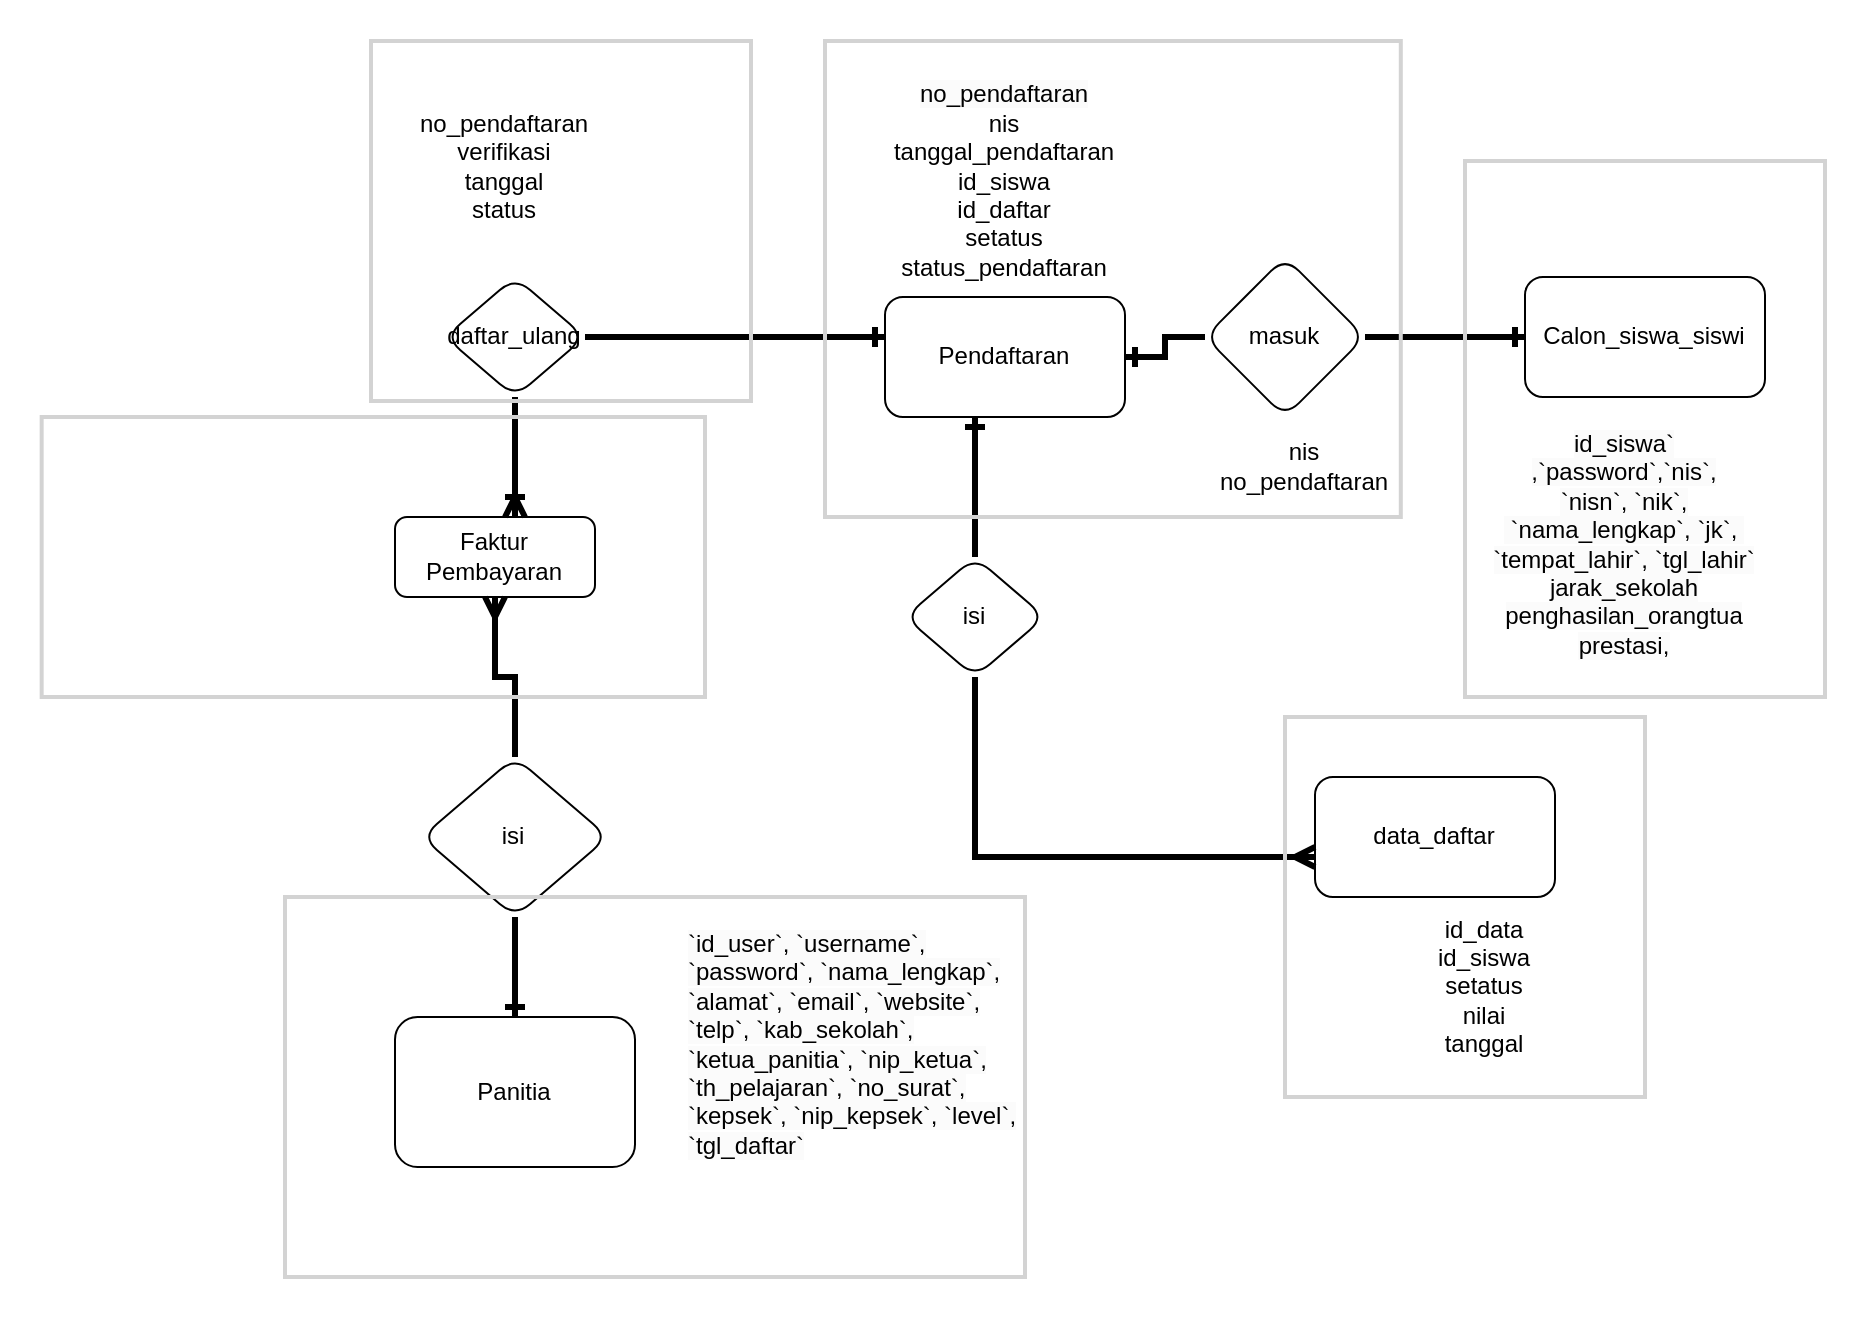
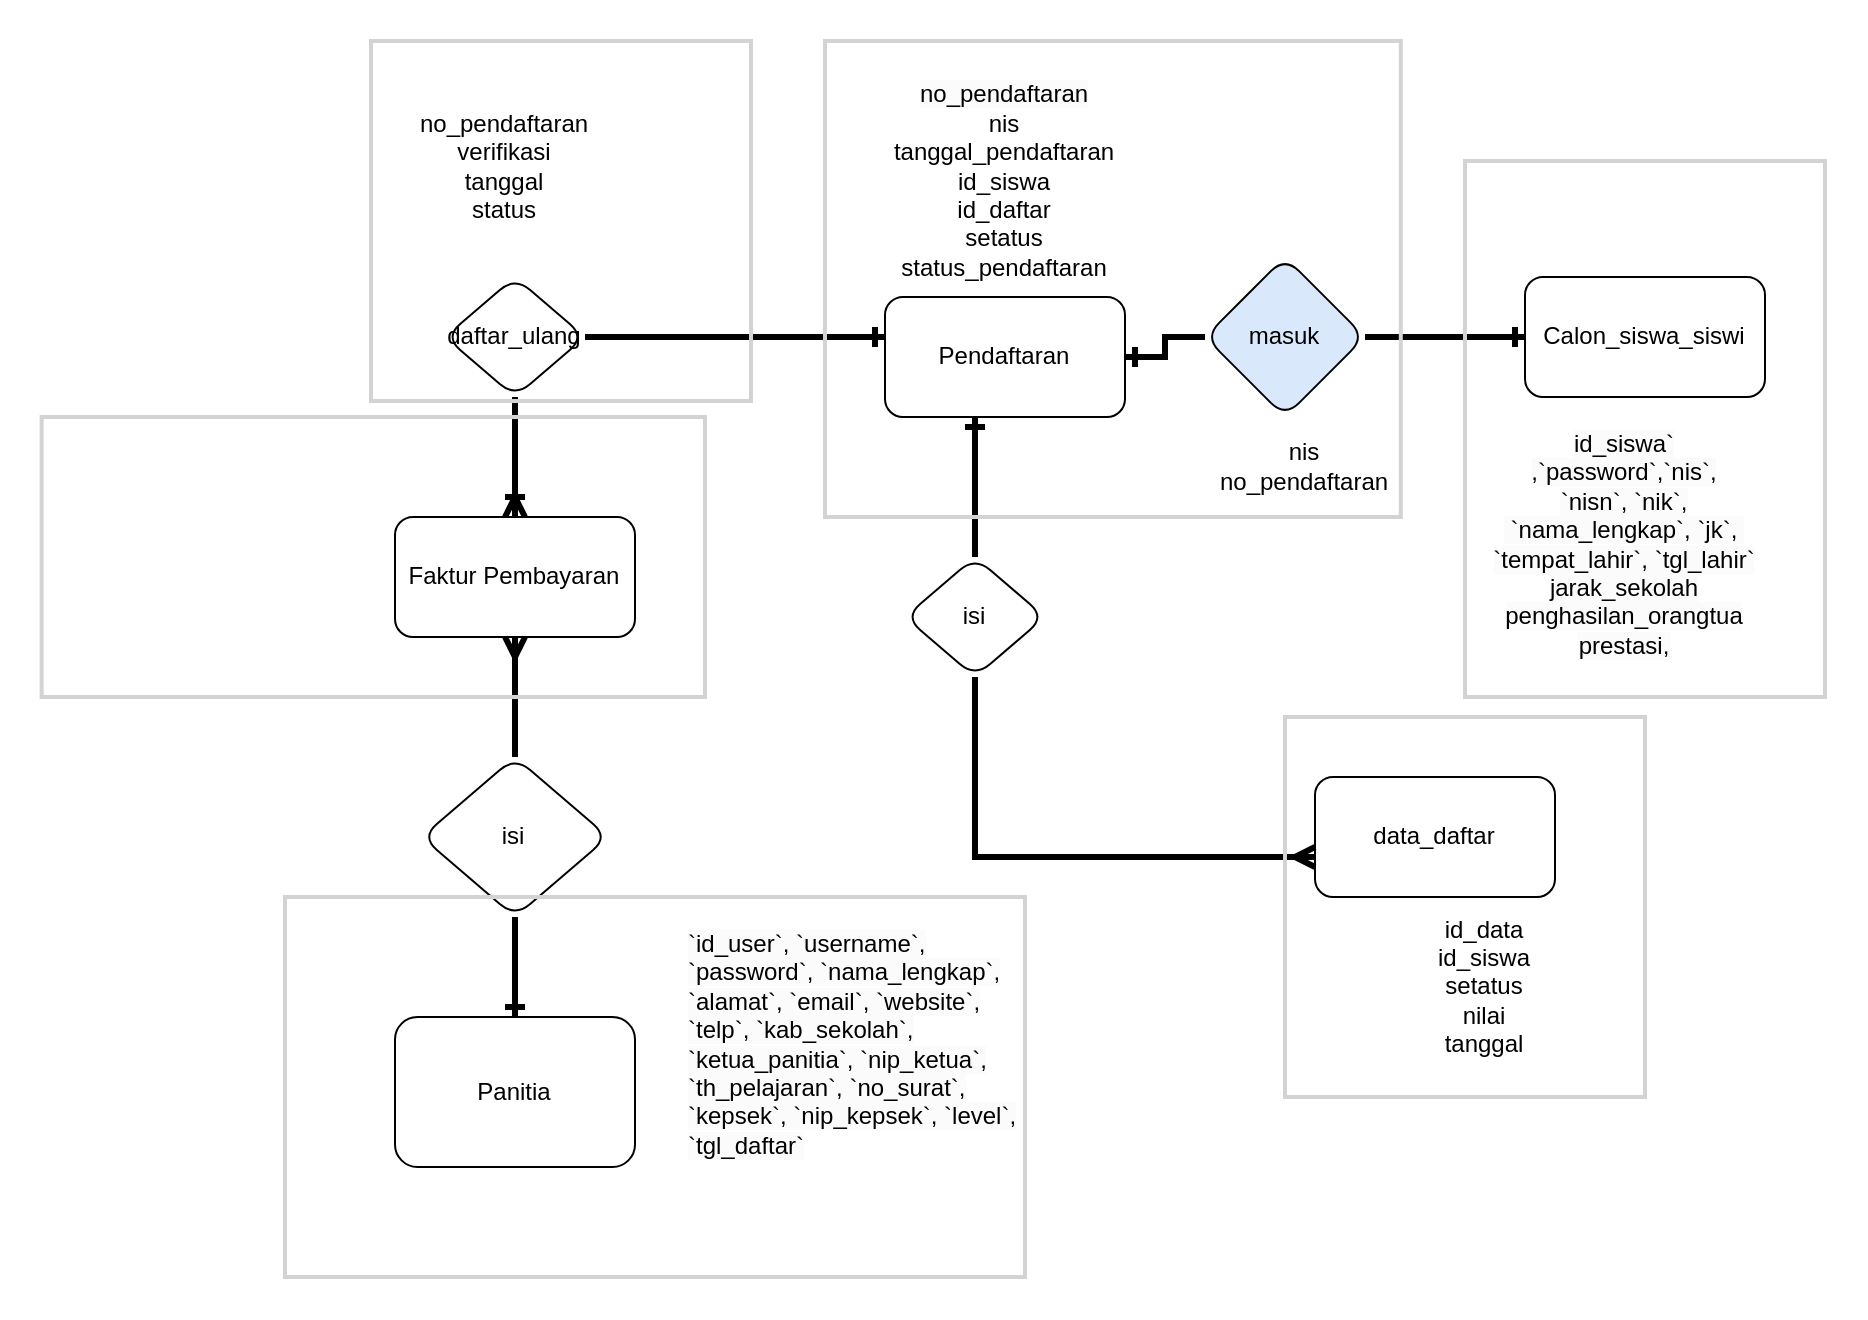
  <mxCell id="0" />
  <mxCell id="1" parent="0" />
  <mxCell id="2" value="Pendaftaran" style="rounded=1;whiteSpace=wrap;html=1;" parent="1" vertex="1"><mxGeometry x="442" y="148" width="120" height="60" as="geometry" /></mxCell>
- <mxCell id="3" value="Faktur Pembayaran" style="rounded=1;whiteSpace=wrap;html=1;" parent="1" vertex="1"><mxGeometry x="197" y="258" width="100" height="40" as="geometry" /></mxCell>
+ <mxCell id="3" value="Faktur Pembayaran" style="rounded=1;whiteSpace=wrap;html=1;" parent="1" vertex="1"><mxGeometry x="197" y="258" width="120" height="60" as="geometry" /></mxCell>
  <mxCell id="4" value="Calon_siswa_siswi" style="rounded=1;whiteSpace=wrap;html=1;" parent="1" vertex="1"><mxGeometry x="762" y="138" width="120" height="60" as="geometry" /></mxCell>
  <mxCell id="5" value="Panitia" style="rounded=1;whiteSpace=wrap;html=1;" parent="1" vertex="1"><mxGeometry x="197" y="508" width="120" height="75" as="geometry" /></mxCell>
  <mxCell id="6" value="&lt;br&gt;&lt;span style=&quot;color: rgb(0, 0, 0); font-family: Helvetica; font-size: 12px; font-style: normal; font-variant-ligatures: normal; font-variant-caps: normal; font-weight: 400; letter-spacing: normal; orphans: 2; text-align: center; text-indent: 0px; text-transform: none; widows: 2; word-spacing: 0px; -webkit-text-stroke-width: 0px; background-color: rgb(251, 251, 251); text-decoration-thickness: initial; text-decoration-style: initial; text-decoration-color: initial; float: none; display: inline !important;&quot;&gt;no_pendaftaran&lt;br&gt;&lt;/span&gt;nis&lt;br&gt;tanggal_pendaftaran&lt;br&gt;id_siswa&lt;br&gt;id_daftar&lt;br&gt;setatus&lt;br&gt;status_pendaftaran" style="text;html=1;strokeColor=none;fillColor=none;align=center;verticalAlign=middle;whiteSpace=wrap;rounded=0;" parent="1" vertex="1"><mxGeometry x="472" y="68" width="60" height="30" as="geometry" /></mxCell>
  <mxCell id="7" value="&lt;span style=&quot;color: rgb(0, 0, 0); font-family: Helvetica; font-size: 12px; font-style: normal; font-variant-ligatures: normal; font-variant-caps: normal; font-weight: 400; letter-spacing: normal; orphans: 2; text-indent: 0px; text-transform: none; widows: 2; word-spacing: 0px; -webkit-text-stroke-width: 0px; background-color: rgb(251, 251, 251); text-decoration-thickness: initial; text-decoration-style: initial; text-decoration-color: initial; float: none; display: inline !important;&quot;&gt;id_siswa`&lt;/span&gt;&lt;br style=&quot;border-color: var(--border-color); color: rgb(0, 0, 0); font-family: Helvetica; font-size: 12px; font-style: normal; font-variant-ligatures: normal; font-variant-caps: normal; font-weight: 400; letter-spacing: normal; orphans: 2; text-indent: 0px; text-transform: none; widows: 2; word-spacing: 0px; -webkit-text-stroke-width: 0px; background-color: rgb(251, 251, 251); text-decoration-thickness: initial; text-decoration-style: initial; text-decoration-color: initial;&quot;&gt;&lt;span style=&quot;color: rgb(0, 0, 0); font-family: Helvetica; font-size: 12px; font-style: normal; font-variant-ligatures: normal; font-variant-caps: normal; font-weight: 400; letter-spacing: normal; orphans: 2; text-indent: 0px; text-transform: none; widows: 2; word-spacing: 0px; -webkit-text-stroke-width: 0px; background-color: rgb(251, 251, 251); text-decoration-thickness: initial; text-decoration-style: initial; text-decoration-color: initial; float: none; display: inline !important;&quot;&gt;,`password`,`nis`,&lt;/span&gt;&lt;br style=&quot;border-color: var(--border-color); color: rgb(0, 0, 0); font-family: Helvetica; font-size: 12px; font-style: normal; font-variant-ligatures: normal; font-variant-caps: normal; font-weight: 400; letter-spacing: normal; orphans: 2; text-indent: 0px; text-transform: none; widows: 2; word-spacing: 0px; -webkit-text-stroke-width: 0px; background-color: rgb(251, 251, 251); text-decoration-thickness: initial; text-decoration-style: initial; text-decoration-color: initial;&quot;&gt;&lt;span style=&quot;color: rgb(0, 0, 0); font-family: Helvetica; font-size: 12px; font-style: normal; font-variant-ligatures: normal; font-variant-caps: normal; font-weight: 400; letter-spacing: normal; orphans: 2; text-indent: 0px; text-transform: none; widows: 2; word-spacing: 0px; -webkit-text-stroke-width: 0px; background-color: rgb(251, 251, 251); text-decoration-thickness: initial; text-decoration-style: initial; text-decoration-color: initial; float: none; display: inline !important;&quot;&gt;`nisn`, `nik`,&lt;/span&gt;&lt;br style=&quot;border-color: var(--border-color); color: rgb(0, 0, 0); font-family: Helvetica; font-size: 12px; font-style: normal; font-variant-ligatures: normal; font-variant-caps: normal; font-weight: 400; letter-spacing: normal; orphans: 2; text-indent: 0px; text-transform: none; widows: 2; word-spacing: 0px; -webkit-text-stroke-width: 0px; background-color: rgb(251, 251, 251); text-decoration-thickness: initial; text-decoration-style: initial; text-decoration-color: initial;&quot;&gt;&lt;span style=&quot;color: rgb(0, 0, 0); font-family: Helvetica; font-size: 12px; font-style: normal; font-variant-ligatures: normal; font-variant-caps: normal; font-weight: 400; letter-spacing: normal; orphans: 2; text-indent: 0px; text-transform: none; widows: 2; word-spacing: 0px; -webkit-text-stroke-width: 0px; background-color: rgb(251, 251, 251); text-decoration-thickness: initial; text-decoration-style: initial; text-decoration-color: initial; float: none; display: inline !important;&quot;&gt;&amp;nbsp;`nama_lengkap`, `jk`,&amp;nbsp;&lt;/span&gt;&lt;br style=&quot;border-color: var(--border-color); color: rgb(0, 0, 0); font-family: Helvetica; font-size: 12px; font-style: normal; font-variant-ligatures: normal; font-variant-caps: normal; font-weight: 400; letter-spacing: normal; orphans: 2; text-indent: 0px; text-transform: none; widows: 2; word-spacing: 0px; -webkit-text-stroke-width: 0px; background-color: rgb(251, 251, 251); text-decoration-thickness: initial; text-decoration-style: initial; text-decoration-color: initial;&quot;&gt;&lt;span style=&quot;color: rgb(0, 0, 0); font-family: Helvetica; font-size: 12px; font-style: normal; font-variant-ligatures: normal; font-variant-caps: normal; font-weight: 400; letter-spacing: normal; orphans: 2; text-indent: 0px; text-transform: none; widows: 2; word-spacing: 0px; -webkit-text-stroke-width: 0px; background-color: rgb(251, 251, 251); text-decoration-thickness: initial; text-decoration-style: initial; text-decoration-color: initial; float: none; display: inline !important;&quot;&gt;`tempat_lahir`, `tgl_lahir`&lt;br&gt;jarak_sekolah&lt;br&gt;penghasilan_orangtua&lt;br&gt;prestasi,&lt;/span&gt;" style="text;whiteSpace=wrap;html=1;align=center;" parent="1" vertex="1"><mxGeometry x="722" y="208" width="180" height="140" as="geometry" /></mxCell>
  <mxCell id="8" value="data_daftar" style="rounded=1;whiteSpace=wrap;html=1;" parent="1" vertex="1"><mxGeometry x="657" y="388" width="120" height="60" as="geometry" /></mxCell>
  <mxCell id="9" value="id_data&lt;br&gt;id_siswa&lt;br&gt;setatus&lt;br&gt;nilai&lt;br&gt;tanggal" style="text;html=1;strokeColor=none;fillColor=none;align=center;verticalAlign=middle;whiteSpace=wrap;rounded=0;" parent="1" vertex="1"><mxGeometry x="712" y="478" width="60" height="30" as="geometry" /></mxCell>
  <mxCell id="10" style="edgeStyle=orthogonalEdgeStyle;rounded=0;orthogonalLoop=1;jettySize=auto;html=1;strokeWidth=3;endArrow=ERone;endFill=0;" parent="1" source="12" target="2" edge="1"><mxGeometry relative="1" as="geometry" /></mxCell>
  <mxCell id="11" style="edgeStyle=orthogonalEdgeStyle;rounded=0;orthogonalLoop=1;jettySize=auto;html=1;strokeWidth=3;endArrow=ERone;endFill=0;" parent="1" source="12" target="4" edge="1"><mxGeometry relative="1" as="geometry" /></mxCell>
- <mxCell id="12" value="masuk" style="rhombus;whiteSpace=wrap;html=1;rounded=1;" parent="1" vertex="1"><mxGeometry x="602" y="128" width="80" height="80" as="geometry" /></mxCell>
+ <mxCell id="12" value="masuk" style="rhombus;whiteSpace=wrap;html=1;rounded=1;fillColor=#dae8fc;" parent="1" vertex="1"><mxGeometry x="602" y="128" width="80" height="80" as="geometry" /></mxCell>
  <mxCell id="13" value="nis&lt;br&gt;no_pendaftaran" style="text;html=1;strokeColor=none;fillColor=none;align=center;verticalAlign=middle;whiteSpace=wrap;rounded=0;" parent="1" vertex="1"><mxGeometry x="622" y="218" width="60" height="30" as="geometry" /></mxCell>
  <mxCell id="14" style="edgeStyle=orthogonalEdgeStyle;rounded=0;orthogonalLoop=1;jettySize=auto;html=1;strokeWidth=3;endArrow=ERone;endFill=0;" parent="1" source="16" target="2" edge="1"><mxGeometry relative="1" as="geometry"><Array as="points"><mxPoint x="502" y="278" /></Array></mxGeometry></mxCell>
  <mxCell id="15" style="edgeStyle=orthogonalEdgeStyle;rounded=0;orthogonalLoop=1;jettySize=auto;html=1;strokeWidth=3;endArrow=ERmany;endFill=0;" parent="1" source="16" target="8" edge="1"><mxGeometry relative="1" as="geometry"><Array as="points"><mxPoint x="487" y="428" /></Array></mxGeometry></mxCell>
  <mxCell id="16" value="isi" style="rhombus;whiteSpace=wrap;html=1;rounded=1;" parent="1" vertex="1"><mxGeometry x="452" y="278" width="70" height="60" as="geometry" /></mxCell>
  <mxCell id="17" value="&lt;span style=&quot;color: rgb(0, 0, 0); font-family: Helvetica; font-size: 12px; font-style: normal; font-variant-ligatures: normal; font-variant-caps: normal; font-weight: 400; letter-spacing: normal; orphans: 2; text-align: center; text-indent: 0px; text-transform: none; widows: 2; word-spacing: 0px; -webkit-text-stroke-width: 0px; background-color: rgb(251, 251, 251); text-decoration-thickness: initial; text-decoration-style: initial; text-decoration-color: initial; float: none; display: inline !important;&quot;&gt;`id_user`, `username`, `password`, `nama_lengkap`, `alamat`, `email`, `website`, `telp`, `kab_sekolah`, `ketua_panitia`, `nip_ketua`, `th_pelajaran`, `no_surat`, `kepsek`, `nip_kepsek`, `level`, `tgl_daftar`&lt;/span&gt;" style="text;whiteSpace=wrap;html=1;" parent="1" vertex="1"><mxGeometry x="342" y="458" width="180" height="110" as="geometry" /></mxCell>
  <mxCell id="18" style="edgeStyle=orthogonalEdgeStyle;rounded=0;orthogonalLoop=1;jettySize=auto;html=1;strokeWidth=3;endArrow=ERone;endFill=0;" parent="1" source="20" target="2" edge="1"><mxGeometry relative="1" as="geometry"><Array as="points"><mxPoint x="272" y="168" /><mxPoint x="272" y="168" /></Array></mxGeometry></mxCell>
  <mxCell id="19" style="edgeStyle=orthogonalEdgeStyle;rounded=0;orthogonalLoop=1;jettySize=auto;html=1;strokeWidth=3;endArrow=ERoneToMany;endFill=0;" parent="1" source="20" target="3" edge="1"><mxGeometry relative="1" as="geometry"><Array as="points"><mxPoint x="257" y="228" /><mxPoint x="257" y="228" /></Array></mxGeometry></mxCell>
  <mxCell id="20" value="daftar_ulang" style="rhombus;whiteSpace=wrap;html=1;rounded=1;" parent="1" vertex="1"><mxGeometry x="222" y="138" width="70" height="60" as="geometry" /></mxCell>
  <mxCell id="21" style="edgeStyle=orthogonalEdgeStyle;rounded=0;orthogonalLoop=1;jettySize=auto;html=1;strokeWidth=3;endArrow=ERone;endFill=0;" parent="1" source="23" target="5" edge="1"><mxGeometry relative="1" as="geometry" /></mxCell>
  <mxCell id="22" style="edgeStyle=orthogonalEdgeStyle;rounded=0;orthogonalLoop=1;jettySize=auto;html=1;entryX=0.5;entryY=1;entryDx=0;entryDy=0;strokeWidth=3;endArrow=ERmany;endFill=0;" parent="1" source="23" target="3" edge="1"><mxGeometry relative="1" as="geometry" /></mxCell>
  <mxCell id="23" value="isi" style="rhombus;whiteSpace=wrap;html=1;rounded=1;" parent="1" vertex="1"><mxGeometry x="210.33" y="378" width="93.33" height="80" as="geometry" /></mxCell>
  <mxCell id="24" value="no_pendaftaran&lt;br&gt;verifikasi&lt;br&gt;tanggal&lt;br&gt;status" style="text;html=1;strokeColor=none;fillColor=none;align=center;verticalAlign=middle;whiteSpace=wrap;rounded=0;" parent="1" vertex="1"><mxGeometry x="222" y="68" width="60" height="30" as="geometry" /></mxCell>
  <mxCell id="25" value="" style="rounded=0;whiteSpace=wrap;html=1;fillColor=none;strokeColor=#d3d3d3;strokeWidth=2;" parent="1" vertex="1"><mxGeometry x="185" y="20" width="190" height="180" as="geometry" /></mxCell>
  <mxCell id="26" value="" style="rounded=0;whiteSpace=wrap;html=1;fillColor=none;strokeColor=#d3d3d3;strokeWidth=2;" parent="1" vertex="1"><mxGeometry x="412" y="20" width="287.9" height="238" as="geometry" /></mxCell>
  <mxCell id="27" value="" style="rounded=0;whiteSpace=wrap;html=1;fillColor=none;strokeColor=#d3d3d3;strokeWidth=2;" parent="1" vertex="1"><mxGeometry x="732" y="80" width="180" height="268" as="geometry" /></mxCell>
  <mxCell id="28" value="" style="rounded=0;whiteSpace=wrap;html=1;fillColor=none;strokeColor=#d3d3d3;strokeWidth=2;" parent="1" vertex="1"><mxGeometry x="642" y="358" width="180" height="190" as="geometry" /></mxCell>
  <mxCell id="29" value="" style="rounded=0;whiteSpace=wrap;html=1;fillColor=none;strokeColor=#d3d3d3;strokeWidth=2;" parent="1" vertex="1"><mxGeometry x="142" y="448" width="370" height="190" as="geometry" /></mxCell>
  <mxCell id="30" value="" style="rounded=0;whiteSpace=wrap;html=1;fillColor=none;strokeColor=#d3d3d3;strokeWidth=2;" parent="1" vertex="1"><mxGeometry x="20.33" y="208" width="331.67" height="140" as="geometry" /></mxCell>
